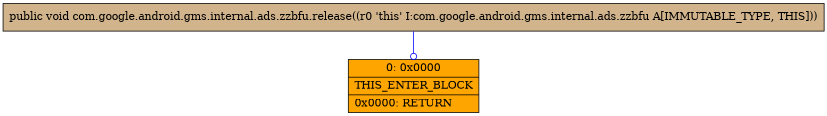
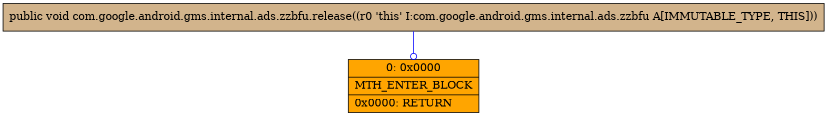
  digraph {
    node [shape=record style=filled]
-   n1 [label="{0\:\ 0x0000|THIS_ENTER_BLOCK\l|0x0000: RETURN   \l}" fillcolor=orange]
+   n1 [label="{0\:\ 0x0000|MTH_ENTER_BLOCK\l|0x0000: RETURN   \l}" fillcolor=orange]
    n2 [label="{public void com.google.android.gms.internal.ads.zzbfu.release((r0 'this' I:com.google.android.gms.internal.ads.zzbfu A[IMMUTABLE_TYPE, THIS])) }" fillcolor=tan]
    n2 -> n1 [color=blue arrowhead=odot]
  }
